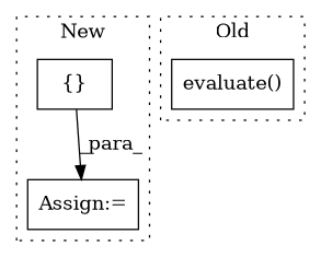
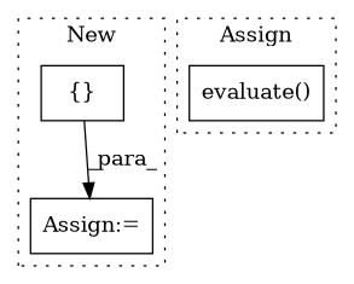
  digraph {
    node [shape=box]
    n1 [a=59 l="1,0" label="{}" s="11354,11409"]
    n2 [a=68 l=3 label="Assign:=" s=11336]
    n3 [a=75 l="17,1" label="evaluate()" s="10908,10957"]
    subgraph cluster_1 {
      label=New
      style=dotted
      n1
      n2
    }
    subgraph cluster_2 {
-     label=Old
+     label=Assign
      style=dotted
      n3
    }
    n1 -> n2 [label=_para_]
  }
